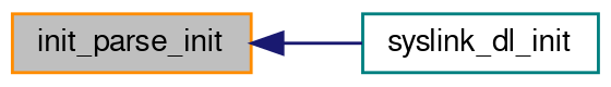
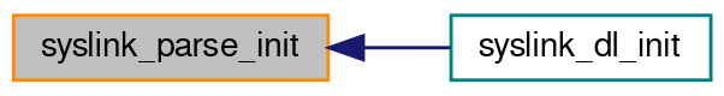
  digraph {
    rankdir=LR
    node [fontname=FreeSans fontsize=10 shape=record style=filled]
-   n1 [color=darkorange fillcolor=grey75 fontcolor=black height=0.2 label=init_parse_init width=0.4]
+   n1 [color=darkorange fillcolor=grey75 fontcolor=black height=0.2 label=syslink_parse_init width=0.4]
    n2 [color=teal fillcolor=white height=0.2 label=syslink_dl_init width=0.4]
    n1 -> n2 [color=midnightblue dir=back fontname=FreeSans fontsize=10 labelfontname=FreeSans labelfontsize=10 style=solid]
  }
